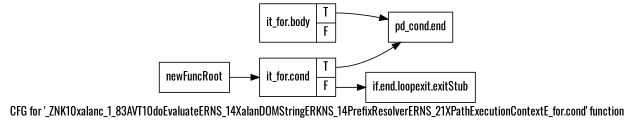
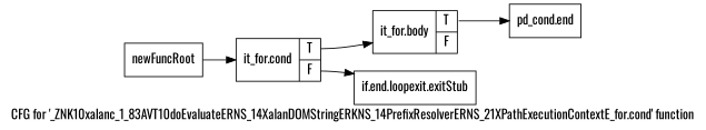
  digraph {
    fontname=Oswald
    label="CFG for '_ZNK10xalanc_1_83AVT10doEvaluateERNS_14XalanDOMStringERKNS_14PrefixResolverERNS_21XPathExecutionContextE_for.cond' function"
    rankdir=LR
    node [fontname=Oswald shape=record]
    edge [fontname=Oswald tailport=s0]
    n1 [label="{newFuncRoot}"]
    n2 [label="{it_for.cond|{<s0>T|<s1>F}}"]
    n3 [label="{if.end.loopexit.exitStub}"]
    n4 [label="{it_for.body|{<s0>T|<s1>F}}"]
    n5 [label="{pd_cond.end}"]
    n1 -> n2 [tailport=""]
    n2 -> n3 [tailport=s1]
-   n2 -> n5
+   n2 -> n4
    n4 -> n5
  }
